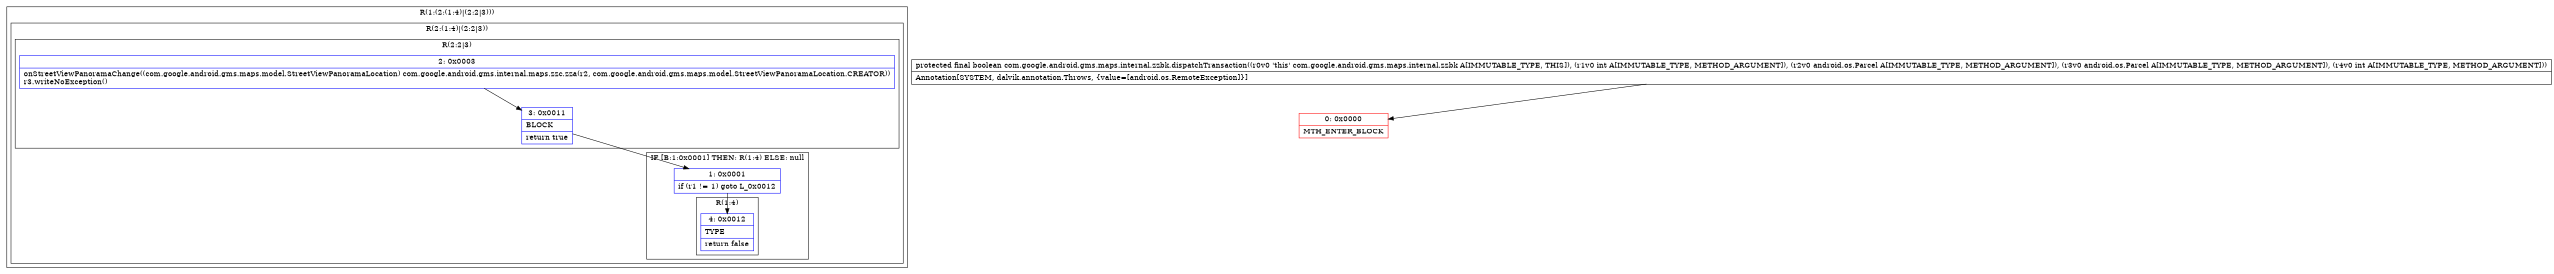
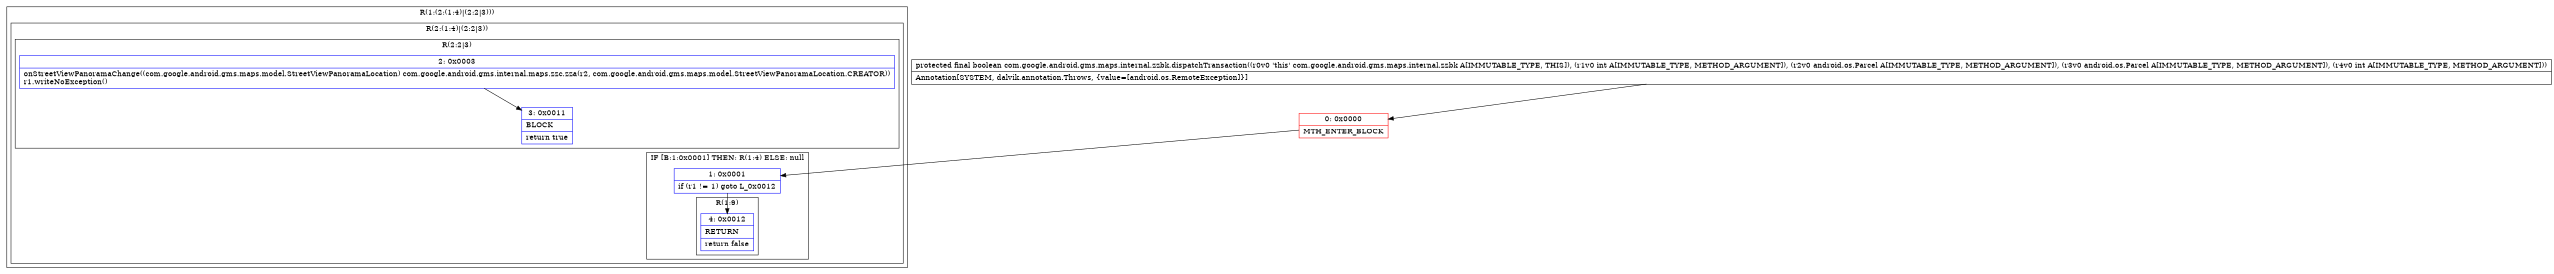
  digraph {
    node [color=blue shape=record]
-   n1 [label="{4\:\ 0x0012|TYPE\l|return false\l}"]
+   n1 [label="{4\:\ 0x0012|RETURN\l|return false\l}"]
    n2 [label="{1\:\ 0x0001|if (r1 != 1) goto L_0x0012\l}"]
-   n3 [label="{2\:\ 0x0003|onStreetViewPanoramaChange((com.google.android.gms.maps.model.StreetViewPanoramaLocation) com.google.android.gms.internal.maps.zzc.zza(r2, com.google.android.gms.maps.model.StreetViewPanoramaLocation.CREATOR))\lr3.writeNoException()\l}"]
+   n3 [label="{2\:\ 0x0003|onStreetViewPanoramaChange((com.google.android.gms.maps.model.StreetViewPanoramaLocation) com.google.android.gms.internal.maps.zzc.zza(r2, com.google.android.gms.maps.model.StreetViewPanoramaLocation.CREATOR))\lr1.writeNoException()\l}"]
    n4 [label="{3\:\ 0x0011|BLOCK\l|return true\l}"]
    n5 [color=red label="{0\:\ 0x0000|MTH_ENTER_BLOCK\l}"]
    n6 [label="{protected final boolean com.google.android.gms.maps.internal.zzbk.dispatchTransaction((r0v0 'this' com.google.android.gms.maps.internal.zzbk A[IMMUTABLE_TYPE, THIS]), (r1v0 int A[IMMUTABLE_TYPE, METHOD_ARGUMENT]), (r2v0 android.os.Parcel A[IMMUTABLE_TYPE, METHOD_ARGUMENT]), (r3v0 android.os.Parcel A[IMMUTABLE_TYPE, METHOD_ARGUMENT]), (r4v0 int A[IMMUTABLE_TYPE, METHOD_ARGUMENT]))  | Annotation[SYSTEM, dalvik.annotation.Throws, \{value=[android.os.RemoteException]\}]\l}" color=""]
    subgraph cluster_1 {
      label="R(1:(2:(1:4)|(2:2|3)))"
      subgraph cluster_2 {
        label="R(2:(1:4)|(2:2|3))"
        subgraph cluster_3 {
          label="IF [B:1:0x0001] THEN: R(1:4) ELSE: null"
          n2
          subgraph cluster_4 {
-           label="R(1:4)"
+           label="R(1:9)"
            n1
          }
        }
        subgraph cluster_5 {
          label="R(2:2|3)"
          n3
          n4
        }
      }
    }
    n2 -> n1
    n3 -> n4
-   n4 -> n2
+   n5 -> n2
    n6 -> n5
  }
